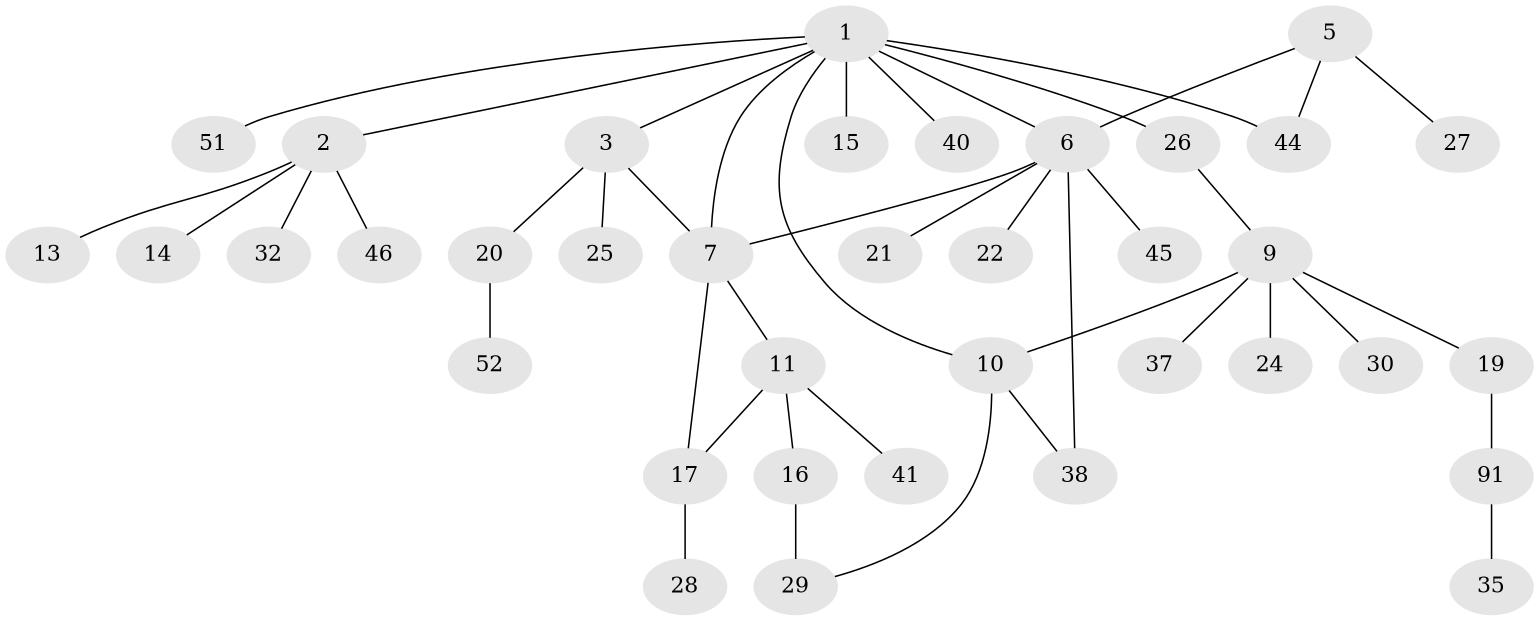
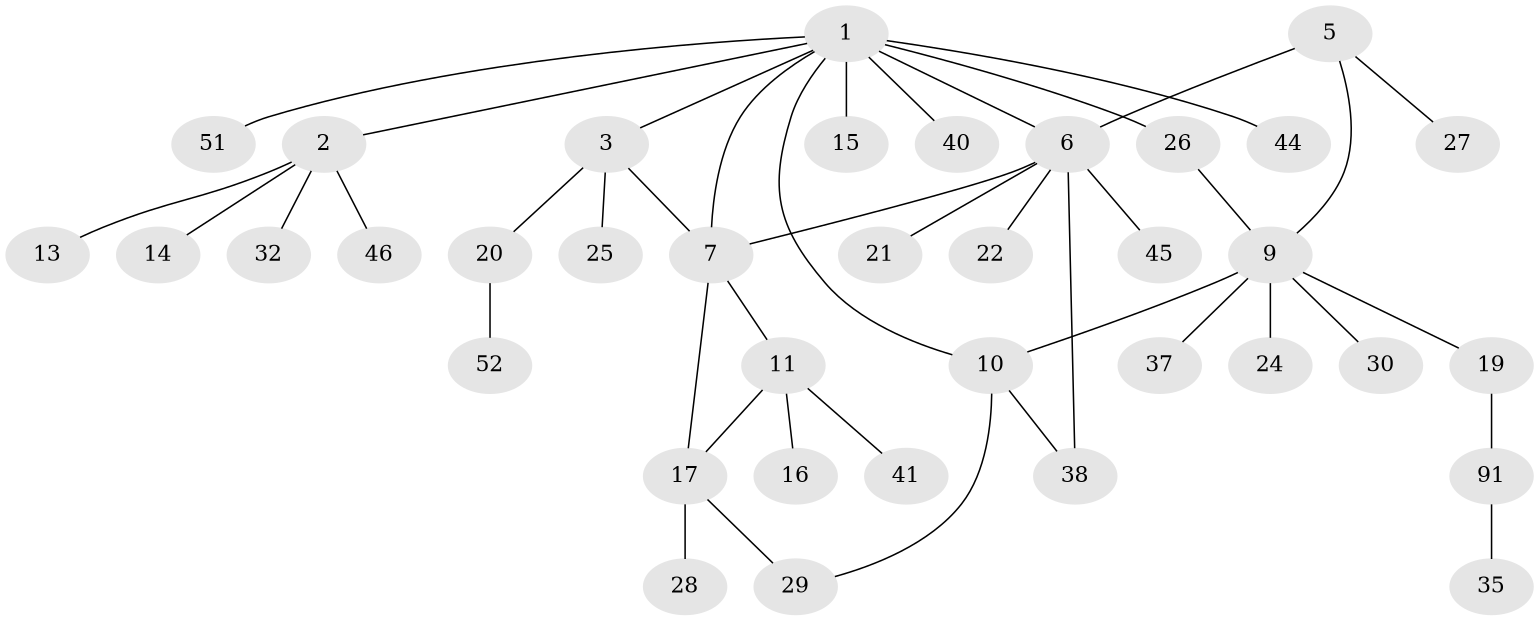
  graph {
    node [color=gray90 style=filled]
    1 [super="+4"]
    2 [super="+23"]
    3 [super="+39"]
    6 [super="+16"]
    7 [super="+8"]
    10 [super="+43"]
    15
    26
    40
    44
    51
    13 [super="+50"]
    14
    32
    46
    20
    25
    21
    22
    38
    45
    11 [super="+49"]
    17 [super="+42"]
    9 [super="+33"]
    19
    24
    30
    37
    29
    52
    5 [super="+12"]
    27 [super="+36"]
    n33 [label=16 super="+48"]
    41
    n35 [label=91 super="+47"]
    28 [super="+34"]
    35
    1 -- 2
    1 -- 3
    1 -- 6 [weight=2]
    1 -- 7
    1 -- 10
    1 -- 15
    1 -- 26
    1 -- 40
    1 -- 44
    1 -- 51
    2 -- 13
    2 -- 14
    2 -- 32
    2 -- 46
    3 -- 7
    3 -- 20
    3 -- 25
    6 -- 7 [weight=2]
    6 -- 21
    6 -- 22
    6 -- 38
    6 -- 45
    7 -- 11
    7 -- 17
    10 -- 38
    10 -- 29
    26 -- 9
    20 -- 52
    11 -- 17
    11 -- n33
    11 -- 41
-   n33 -- 29
+   17 -- 29
    17 -- 28
    9 -- 10
    9 -- 19
    9 -- 24
    9 -- 30
    9 -- 37
    19 -- n35
    5 -- 6
-   5 -- 44
+   5 -- 9
    5 -- 27
    n35 -- 35
  }
